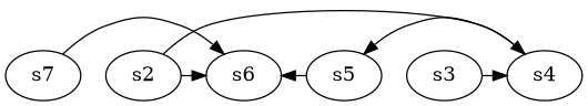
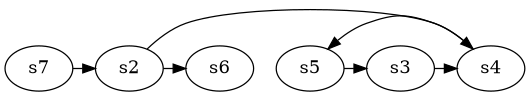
  digraph {
    node [player=0]
    n1 [label=s7]
    s2
    s6
    s4 [player=1]
    s3 [player=1]
    s5 [player=1]
-   n1 -> s6 [constraint="time == 0 || time == 12 || time == 15 || time == 21 || time == 24"]
+   n1 -> s2 [constraint="time == 0 || time == 12 || time == 15 || time == 21 || time == 24"]
    s2 -> s6 [constraint="time == 11"]
    s2 -> s4 [constraint="time == 2 || time == 3 || time == 14 || time == 18 || time == 24"]
    s4 -> s5 [constraint="time % 3 == 1 || time % 3 == 2"]
    s3 -> s4 [constraint="time == 4 || time == 9 || time == 14 || time == 20 || time == 23 || time == 24"]
-   s5 -> s6 [constraint="time % 3 == 0 || time % 3 == 1"]
+   s5 -> s3 [constraint="time % 3 == 0 || time % 3 == 1"]
  }
